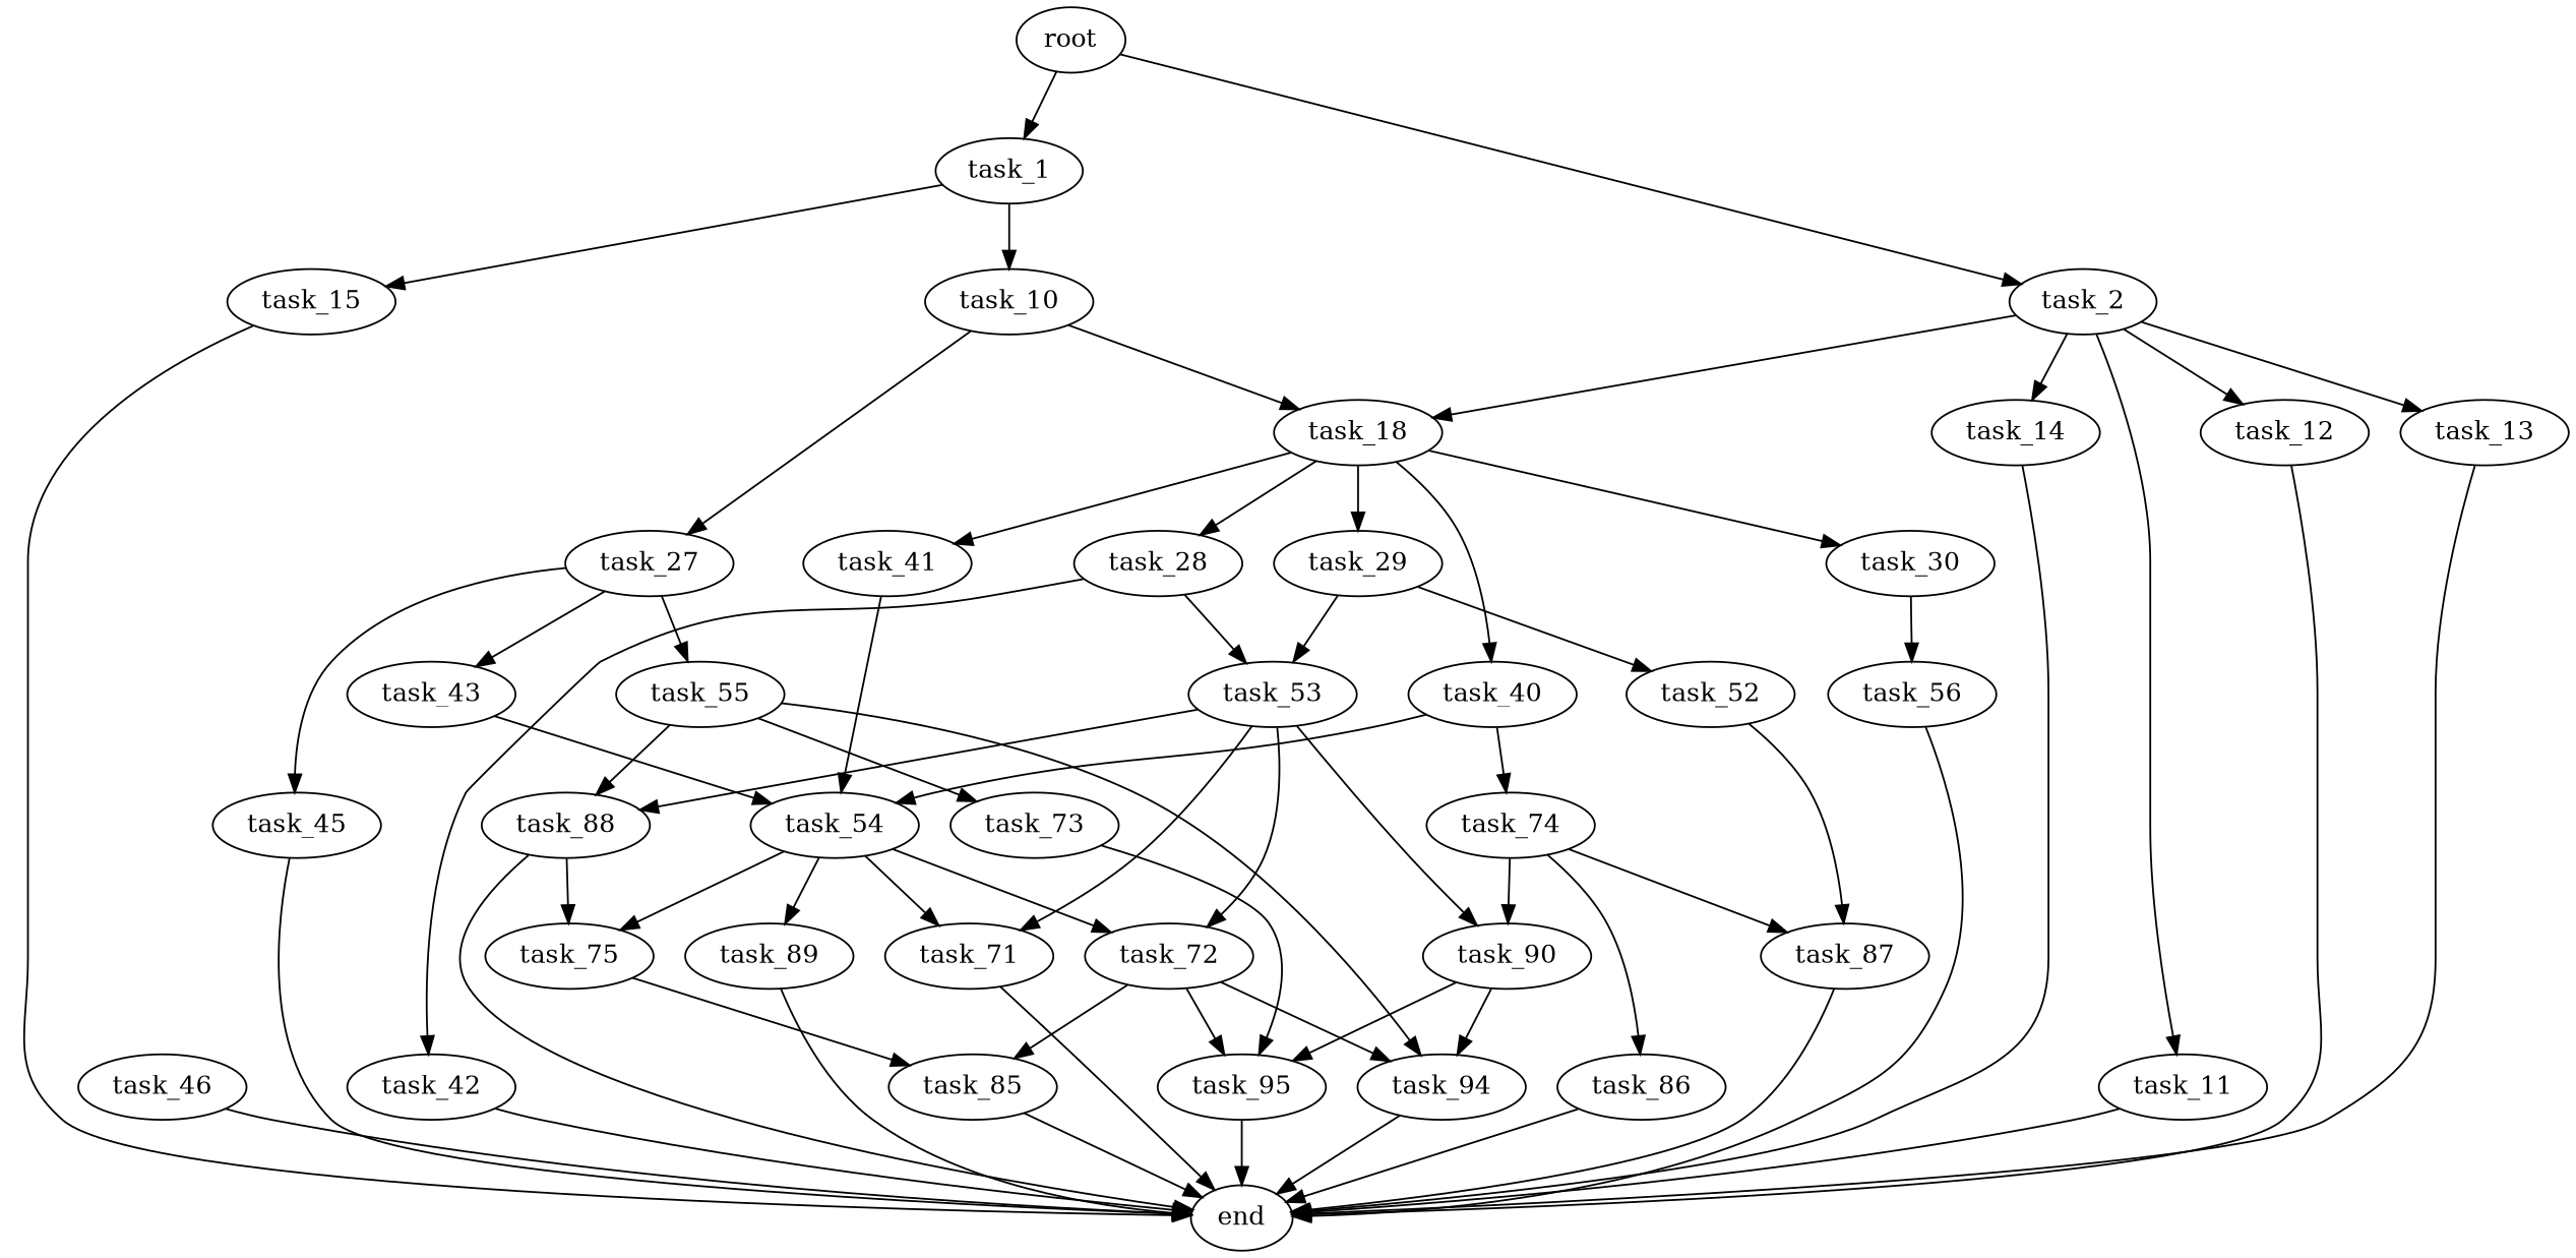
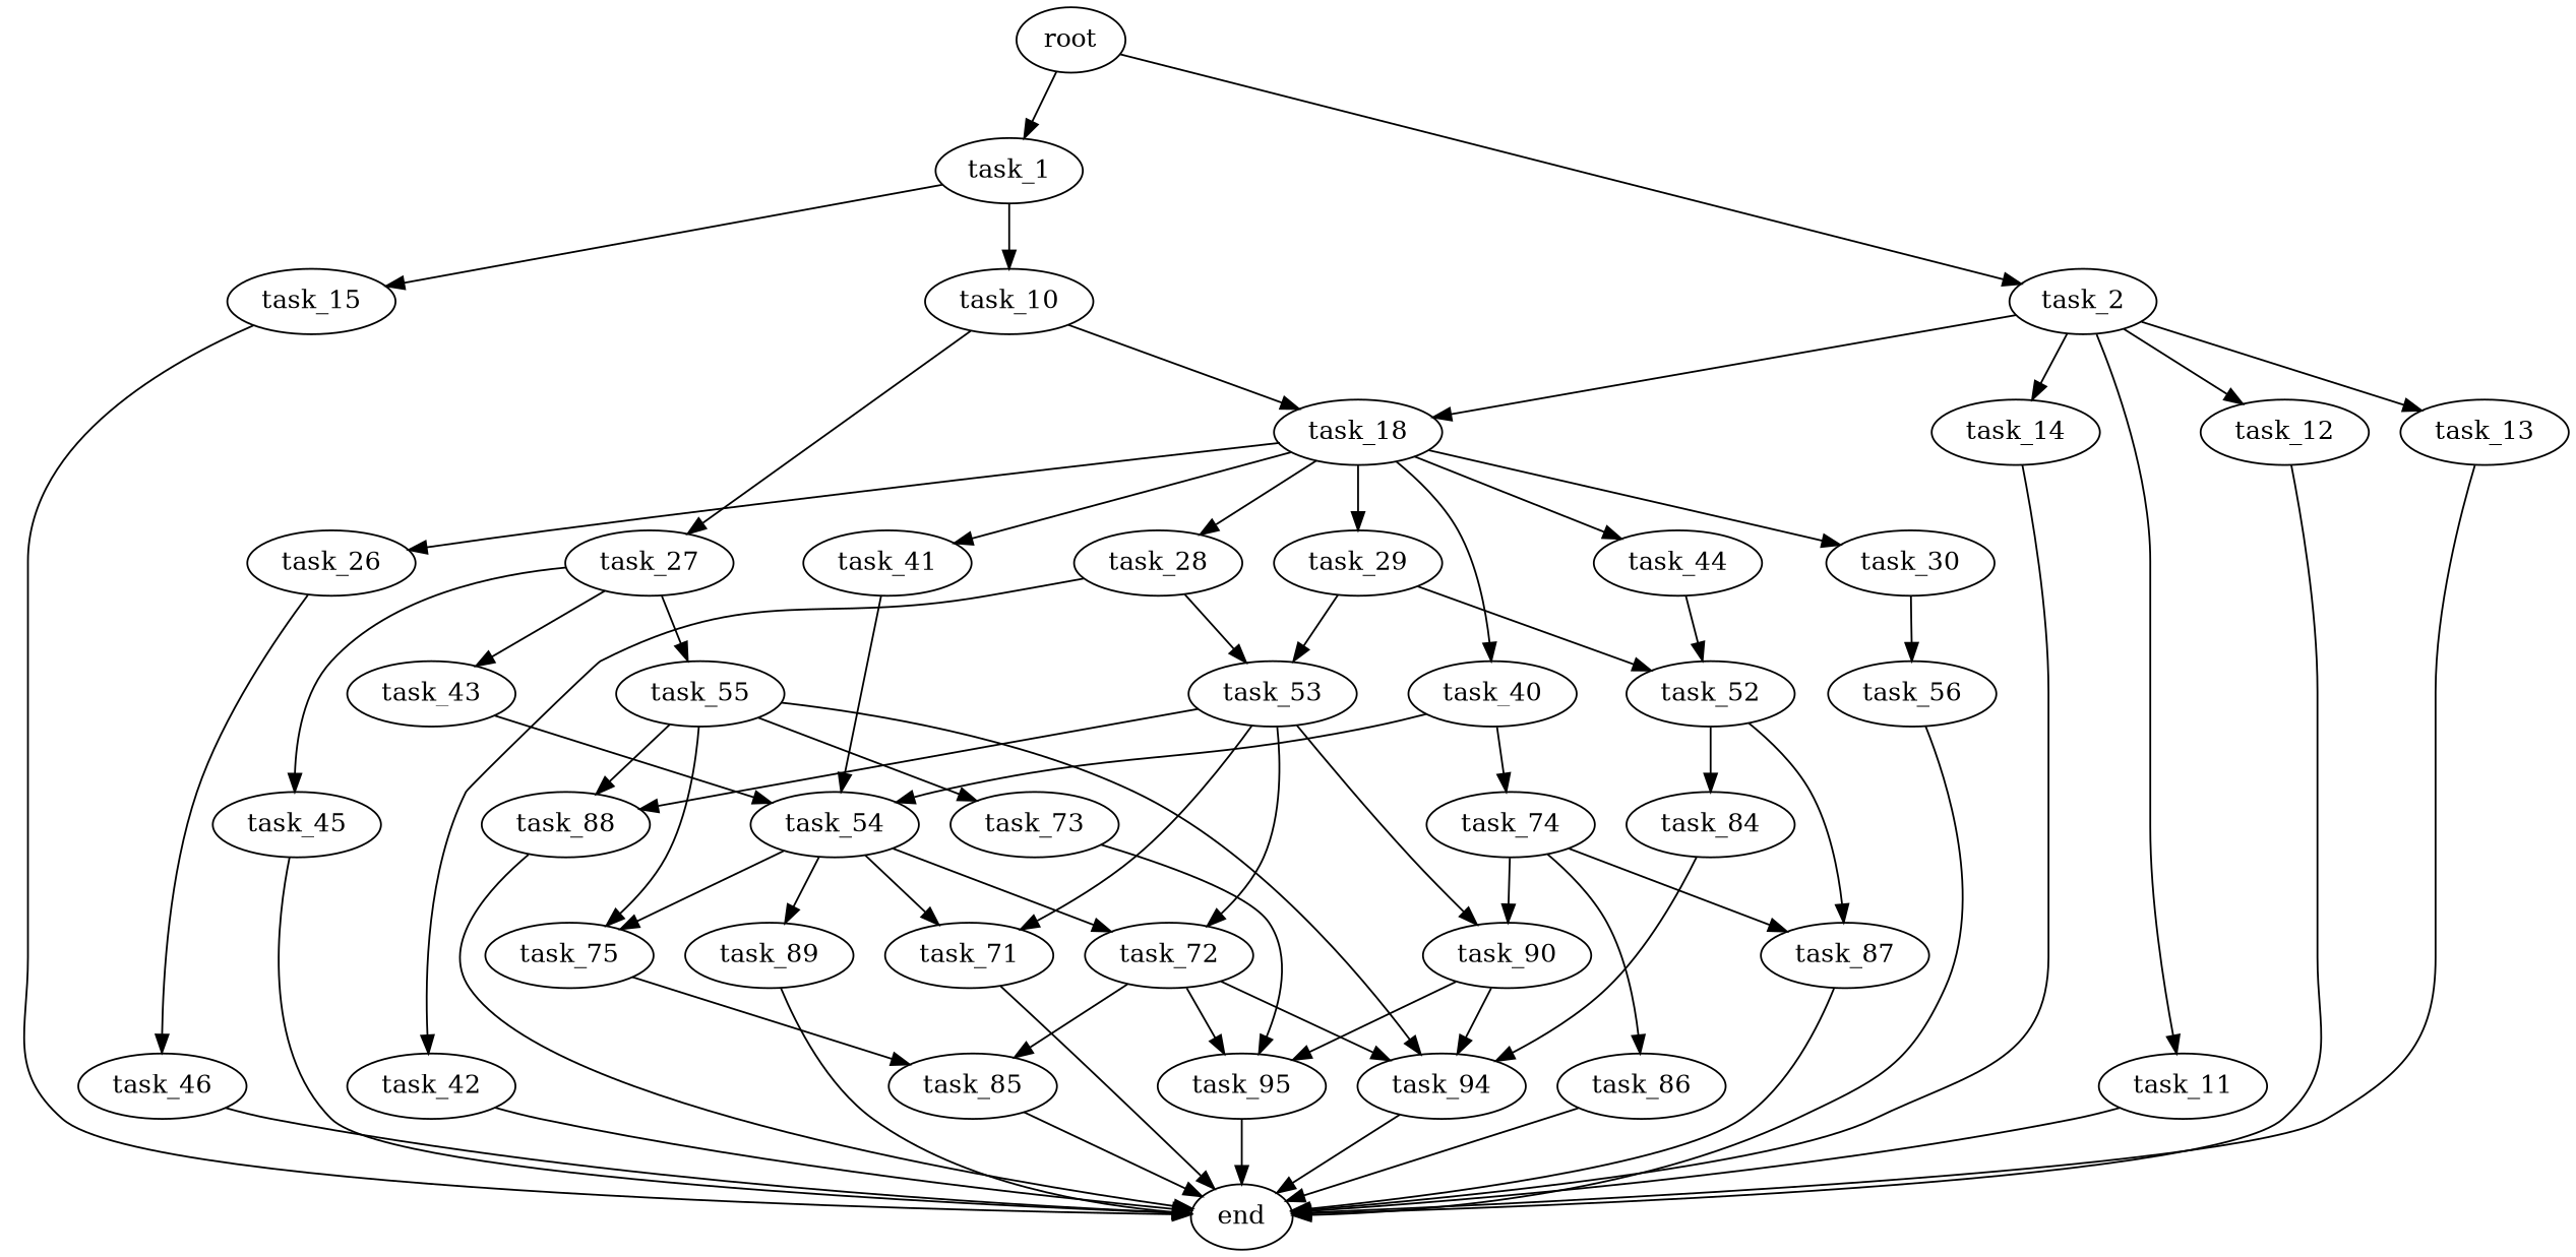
  digraph {
    root
    task_1
    task_2
    task_10
    task_15
    task_11
    task_12
    task_13
    task_14
    task_18
    task_27
    end
+   task_26
    task_28
    task_29
    task_30
    task_40
    task_41
+   task_44
    task_43
    task_45
    task_55
    task_46
    task_42
    task_53
    task_52
    task_56
    task_54
    task_74
    task_88
    task_75
    task_73
    task_94
    task_71
    task_72
    task_90
+   task_84
    task_87
    task_89
    task_86
    task_85
    task_95
    root -> task_1
    root -> task_2
    task_1 -> task_10
    task_1 -> task_15
    task_2 -> task_11
    task_2 -> task_12
    task_2 -> task_13
    task_2 -> task_14
    task_2 -> task_18
    task_10 -> task_18
    task_10 -> task_27
    task_15 -> end
    task_11 -> end
    task_12 -> end
    task_13 -> end
    task_14 -> end
+   task_18 -> task_26
    task_18 -> task_28
    task_18 -> task_29
    task_18 -> task_30
    task_18 -> task_40
    task_18 -> task_41
+   task_18 -> task_44
    task_27 -> task_43
    task_27 -> task_45
    task_27 -> task_55
+   task_26 -> task_46
    task_28 -> task_42
    task_28 -> task_53
    task_29 -> task_53
    task_29 -> task_52
    task_30 -> task_56
    task_40 -> task_54
    task_40 -> task_74
    task_41 -> task_54
+   task_44 -> task_52
    task_43 -> task_54
    task_45 -> end
    task_55 -> task_88
-   task_88 -> task_75
+   task_55 -> task_75
    task_55 -> task_73
    task_55 -> task_94
    task_46 -> end
    task_42 -> end
    task_53 -> task_88
    task_53 -> task_71
    task_53 -> task_72
    task_53 -> task_90
+   task_52 -> task_84
    task_52 -> task_87
    task_56 -> end
    task_54 -> task_75
    task_54 -> task_71
    task_54 -> task_72
    task_54 -> task_89
    task_74 -> task_90
    task_74 -> task_87
    task_74 -> task_86
    task_88 -> end
    task_75 -> task_85
    task_73 -> task_95
    task_94 -> end
    task_71 -> end
    task_72 -> task_94
    task_72 -> task_85
    task_72 -> task_95
    task_90 -> task_94
    task_90 -> task_95
+   task_84 -> task_94
    task_87 -> end
    task_89 -> end
    task_86 -> end
    task_85 -> end
    task_95 -> end
  }
